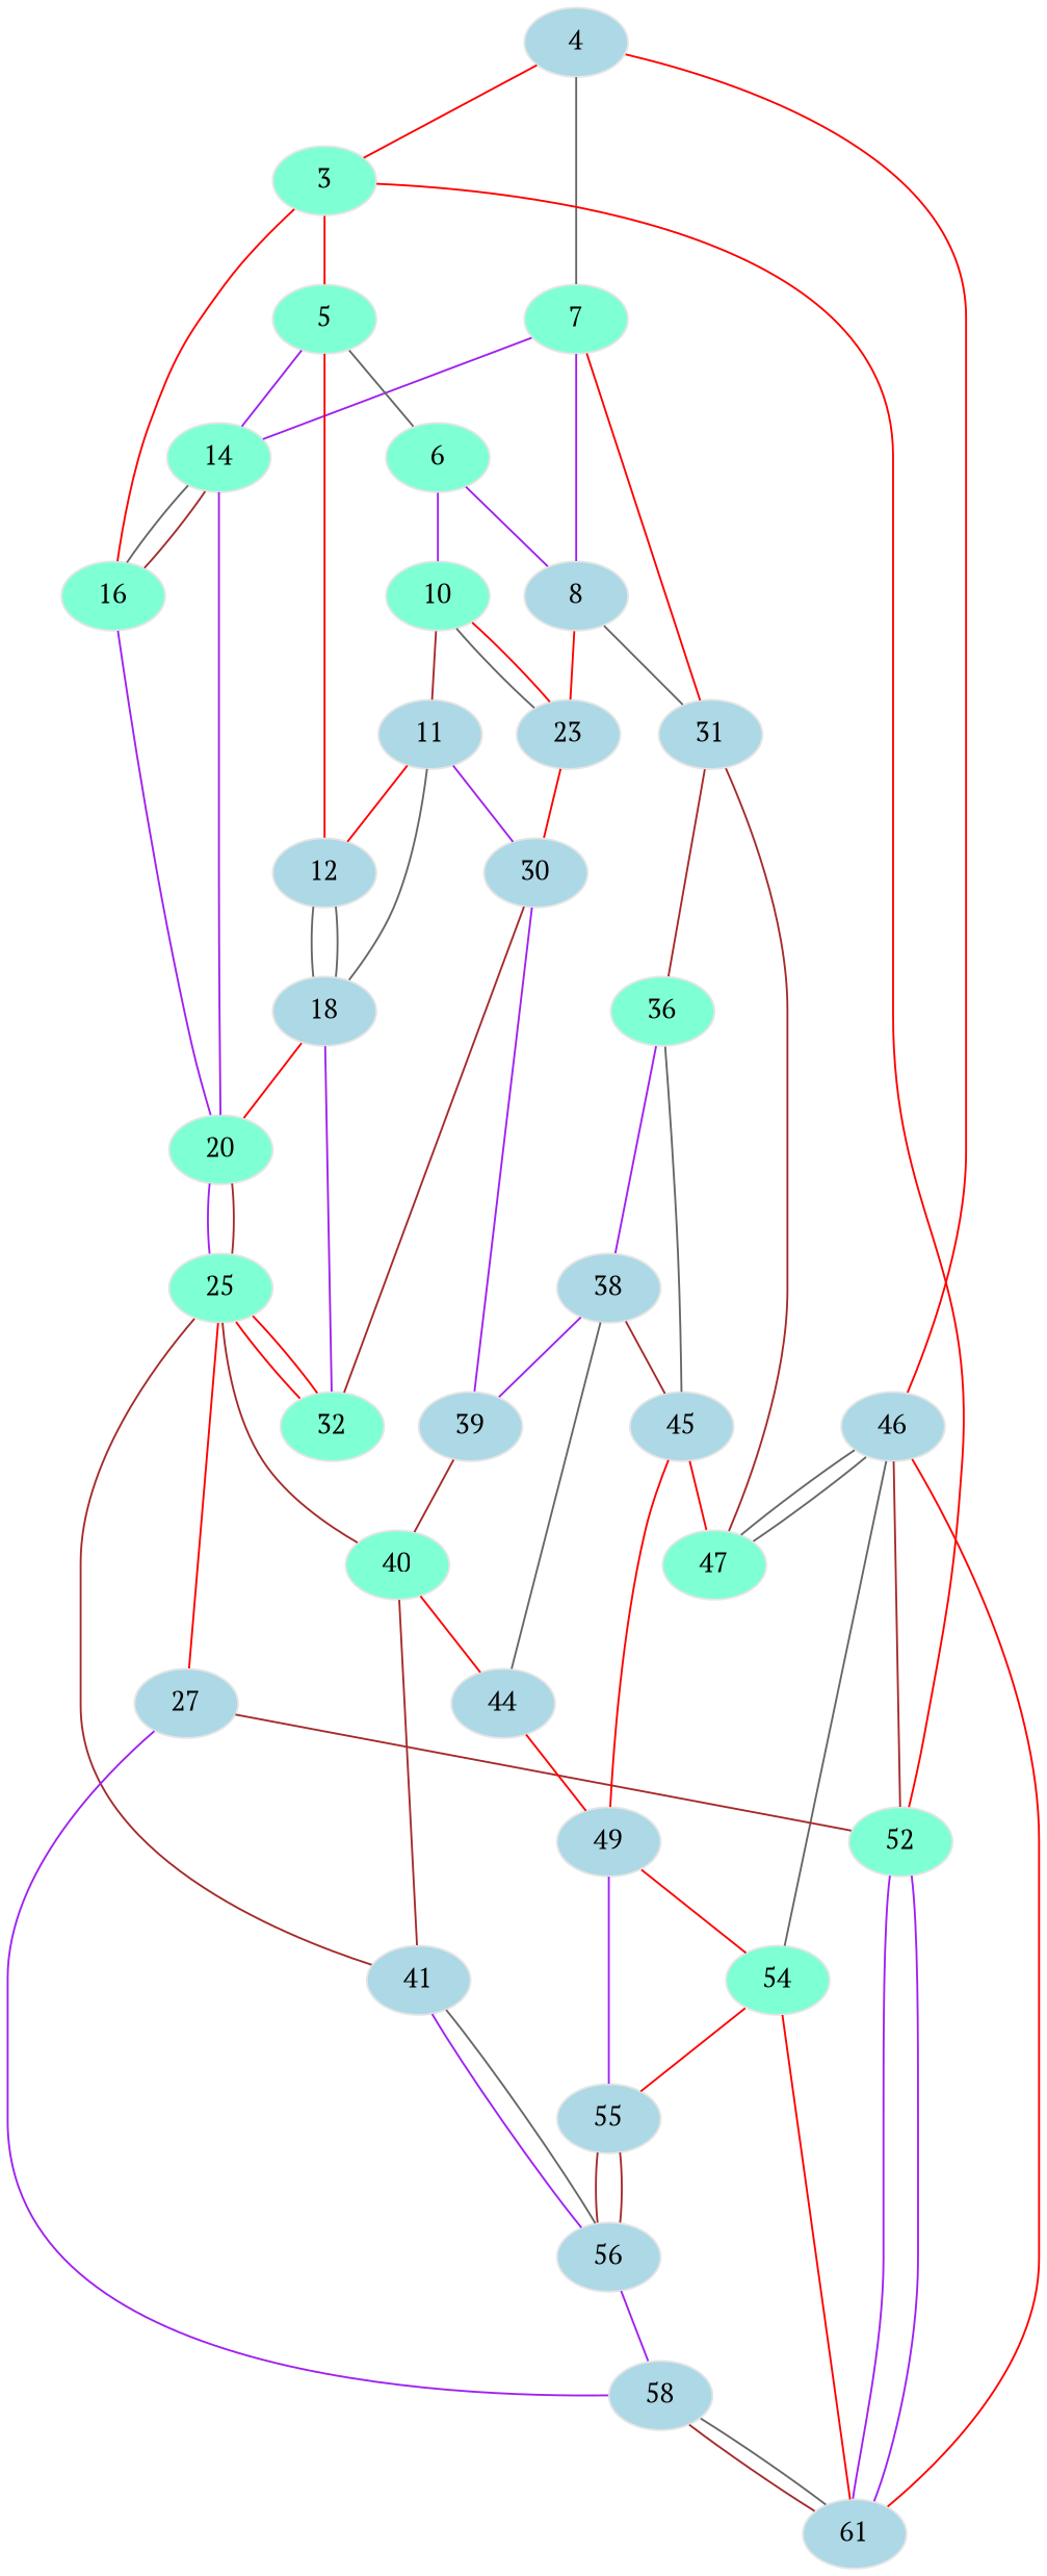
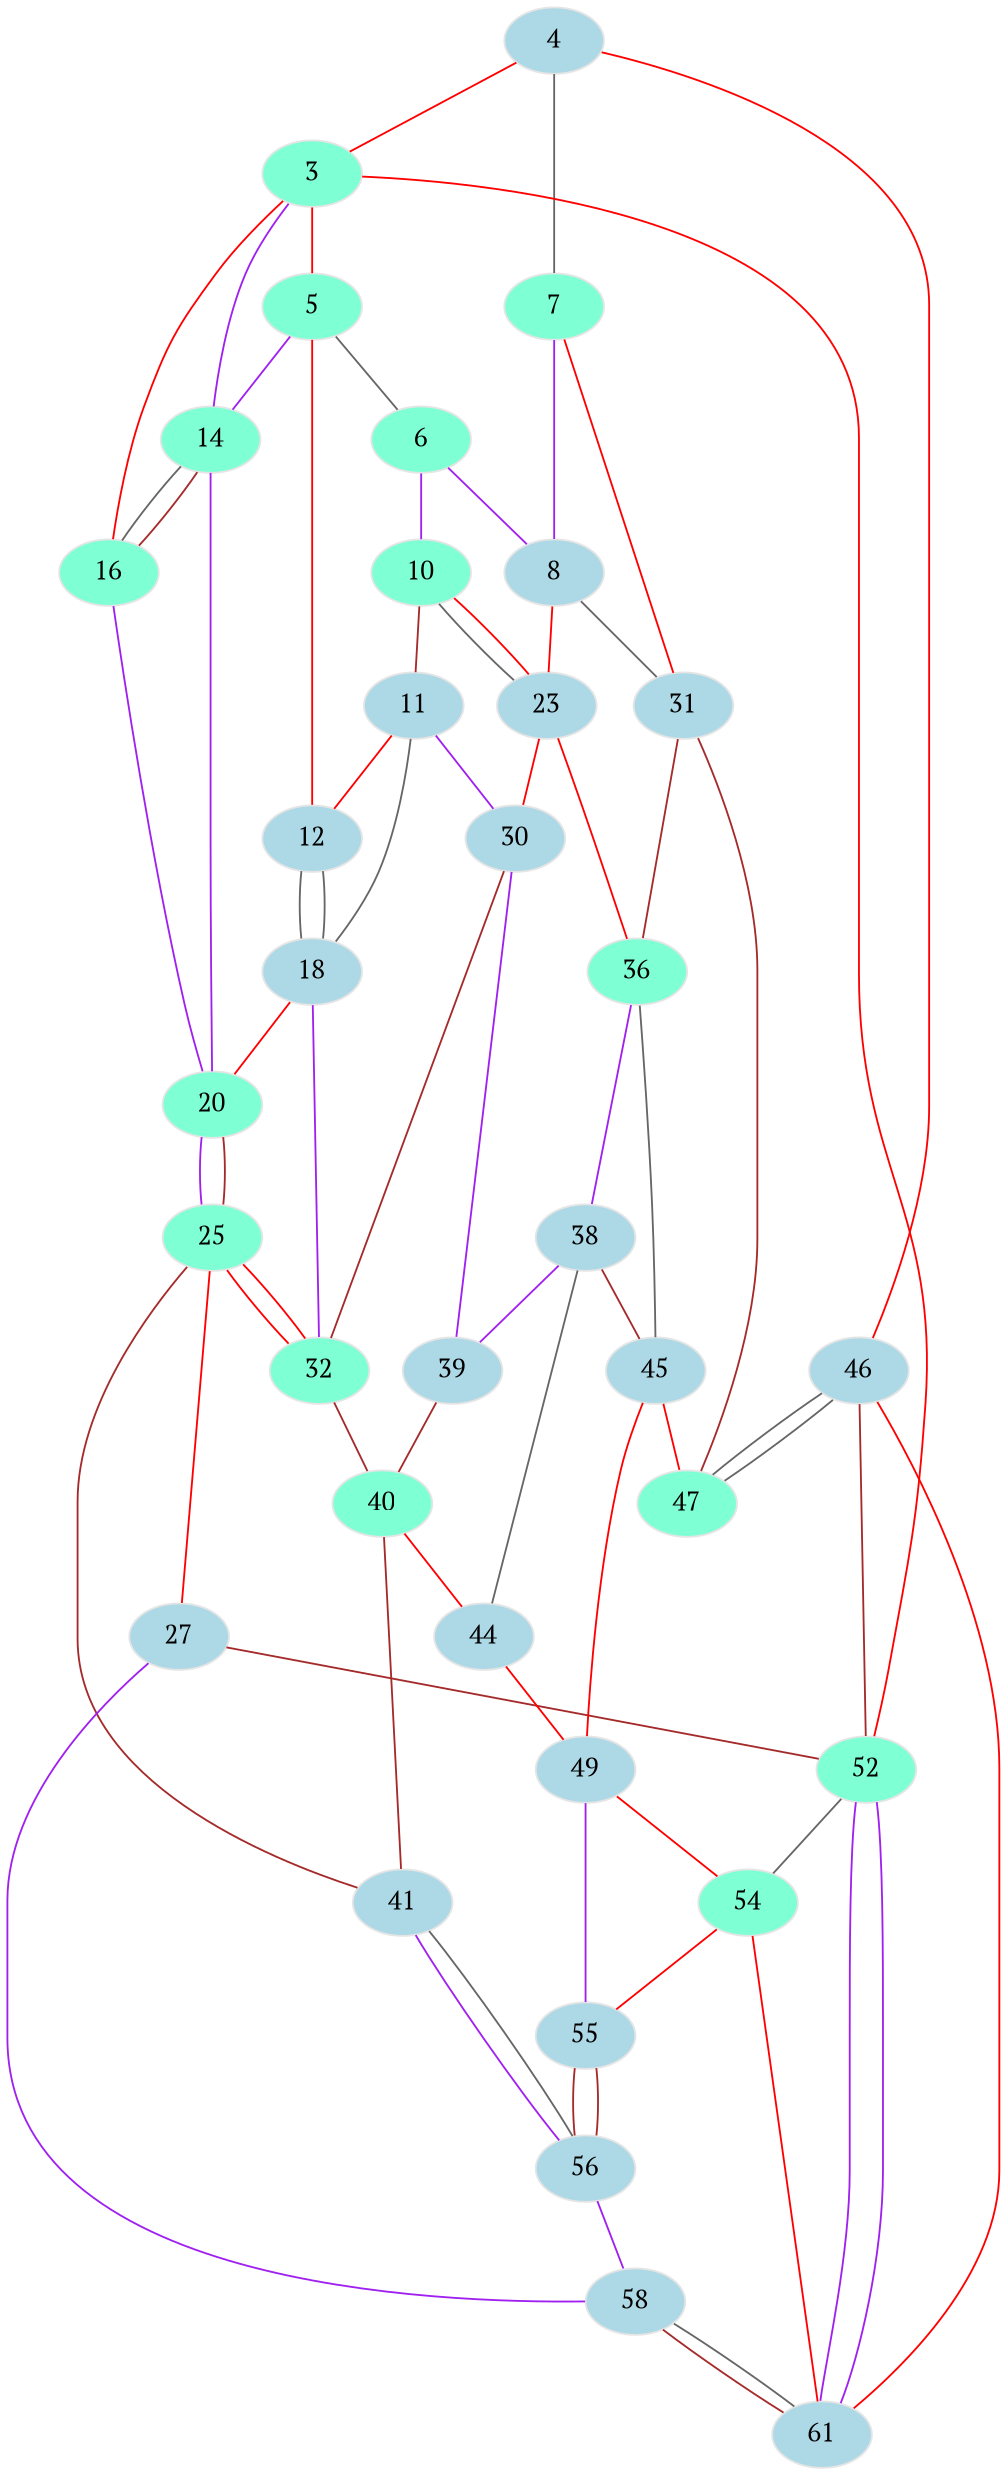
  graph {
    fontname="PT Serif"
    node [color=gray90 fillcolor=lightblue fontname="PT Serif" style=filled]
    edge [color=red fontname="PT Serif"]
    n1 [label=4 super="+2"]
    3 [fillcolor=aquamarine super="+4"]
    7 [fillcolor=aquamarine super="+24"]
    46 [super="+53"]
    5 [fillcolor=aquamarine super="+13"]
    14 [fillcolor=aquamarine super="+15"]
    16 [fillcolor=aquamarine super="+17"]
    52 [fillcolor=aquamarine]
    8 [super="+22"]
    31 [super="+35"]
    47 [fillcolor=aquamarine]
    54 [fillcolor=aquamarine super="+59"]
    61 [super="+62"]
    6 [fillcolor=aquamarine super="+9"]
    12
    20 [fillcolor=aquamarine super="+21"]
    10 [fillcolor=aquamarine]
    18 [super="+19"]
    23 [super="+29"]
    11 [super="+28"]
    36 [fillcolor=aquamarine super="+37"]
    30 [super="+33"]
    32 [fillcolor=aquamarine super="+34"]
    39
    25 [fillcolor=aquamarine super="+26"]
    27 [super="+51"]
    58
    40 [fillcolor=aquamarine super="+42"]
    41
    38 [super="+43"]
    45 [super="+48"]
    56 [super="+57"]
    44
    49 [super="+50"]
    55 [super="+60"]
    n1 -- 3
    n1 -- 7 [color=gray40 weight=2]
    n1 -- 46
    3 -- 5
-   7 -- 14 [color=purple]
+   3 -- 14 [color=purple]
    3 -- 16
    3 -- 52
    7 -- 8 [color=purple]
    7 -- 31
    46 -- 52 [color=brown]
    46 -- 47 [color=gray40]
    46 -- 47 [color=gray40]
-   46 -- 54 [color=gray40]
+   52 -- 54 [color=gray40]
    46 -- 61
    5 -- 14 [color=purple]
    5 -- 6 [color=gray40]
    5 -- 12
    14 -- 16 [color=gray40]
    14 -- 16 [color=brown]
    14 -- 20 [color=purple]
    16 -- 20 [color=purple]
    52 -- 61 [color=purple]
    52 -- 61 [color=purple]
    8 -- 31 [color=gray40]
    8 -- 23
    31 -- 47 [color=brown]
    31 -- 36 [color=brown]
    54 -- 61
    54 -- 55
    6 -- 8 [color=purple]
    6 -- 10 [color=purple]
    12 -- 18 [color=gray40]
    12 -- 18 [color=gray40]
    20 -- 25 [color=purple]
    20 -- 25 [color=brown]
    10 -- 23 [color=gray40]
    10 -- 23
    10 -- 11 [color=brown]
    18 -- 20
    18 -- 32 [color=purple]
+   23 -- 36
    23 -- 30
    11 -- 12
    11 -- 18 [color=gray40]
    11 -- 30 [color=purple]
    36 -- 38 [color=purple]
    36 -- 45 [color=gray40]
    30 -- 32 [color=brown]
    30 -- 39 [color=purple]
-   25 -- 40 [color=brown]
+   32 -- 40 [color=brown]
    39 -- 40 [color=brown]
    25 -- 32
    25 -- 32
    25 -- 27
    25 -- 41 [color=brown]
    27 -- 52 [color=brown]
    27 -- 58 [color=purple]
    58 -- 61 [color=brown]
    58 -- 61 [color=gray40]
    40 -- 41 [color=brown]
    40 -- 44
    41 -- 56 [color=purple]
    41 -- 56 [color=gray40]
    38 -- 39 [color=purple]
    38 -- 45 [color=brown]
    38 -- 44 [color=gray40]
    45 -- 47
    45 -- 49
    56 -- 58 [color=purple]
    44 -- 49
    49 -- 54
    49 -- 55 [color=purple]
    55 -- 56 [color=brown weight=2]
    55 -- 56 [color=brown]
  }
